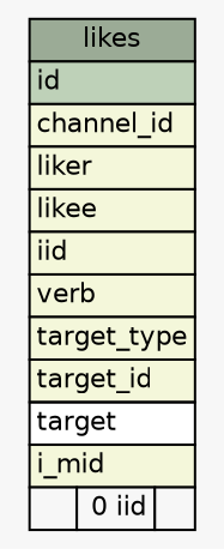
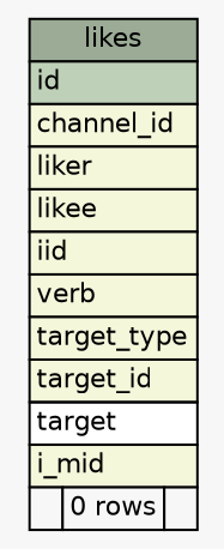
  digraph {
    bgcolor="#f7f7f7"
    fontname=Helvetica
    fontsize=11
    nodesep=0.18
    rankdir=RL
    ranksep=0.46
-   n1 [fontname=Helvetica fontsize=11 label=<     <TABLE BORDER="0" CELLBORDER="1" CELLSPACING="0" BGCOLOR="#ffffff">       <TR><TD COLSPAN="3" BGCOLOR="#9bab96" ALIGN="CENTER">likes</TD></TR>       <TR><TD PORT="id" COLSPAN="3" BGCOLOR="#bed1b8" ALIGN="LEFT">id</TD></TR>       <TR><TD PORT="channel_id" COLSPAN="3" BGCOLOR="#f4f7da" ALIGN="LEFT">channel_id</TD></TR>       <TR><TD PORT="liker" COLSPAN="3" BGCOLOR="#f4f7da" ALIGN="LEFT">liker</TD></TR>       <TR><TD PORT="likee" COLSPAN="3" BGCOLOR="#f4f7da" ALIGN="LEFT">likee</TD></TR>       <TR><TD PORT="iid" COLSPAN="3" BGCOLOR="#f4f7da" ALIGN="LEFT">iid</TD></TR>       <TR><TD PORT="verb" COLSPAN="3" BGCOLOR="#f4f7da" ALIGN="LEFT">verb</TD></TR>       <TR><TD PORT="target_type" COLSPAN="3" BGCOLOR="#f4f7da" ALIGN="LEFT">target_type</TD></TR>       <TR><TD PORT="target_id" COLSPAN="3" BGCOLOR="#f4f7da" ALIGN="LEFT">target_id</TD></TR>       <TR><TD PORT="target" COLSPAN="3" ALIGN="LEFT">target</TD></TR>       <TR><TD PORT="i_mid" COLSPAN="3" BGCOLOR="#f4f7da" ALIGN="LEFT">i_mid</TD></TR>       <TR><TD ALIGN="LEFT" BGCOLOR="#f7f7f7">  </TD><TD ALIGN="RIGHT" BGCOLOR="#f7f7f7">0 iid</TD><TD ALIGN="RIGHT" BGCOLOR="#f7f7f7">  </TD></TR>     </TABLE>> shape=plaintext]
+   n1 [fontname=Helvetica fontsize=11 label=<     <TABLE BORDER="0" CELLBORDER="1" CELLSPACING="0" BGCOLOR="#ffffff">       <TR><TD COLSPAN="3" BGCOLOR="#9bab96" ALIGN="CENTER">likes</TD></TR>       <TR><TD PORT="id" COLSPAN="3" BGCOLOR="#bed1b8" ALIGN="LEFT">id</TD></TR>       <TR><TD PORT="channel_id" COLSPAN="3" BGCOLOR="#f4f7da" ALIGN="LEFT">channel_id</TD></TR>       <TR><TD PORT="liker" COLSPAN="3" BGCOLOR="#f4f7da" ALIGN="LEFT">liker</TD></TR>       <TR><TD PORT="likee" COLSPAN="3" BGCOLOR="#f4f7da" ALIGN="LEFT">likee</TD></TR>       <TR><TD PORT="iid" COLSPAN="3" BGCOLOR="#f4f7da" ALIGN="LEFT">iid</TD></TR>       <TR><TD PORT="verb" COLSPAN="3" BGCOLOR="#f4f7da" ALIGN="LEFT">verb</TD></TR>       <TR><TD PORT="target_type" COLSPAN="3" BGCOLOR="#f4f7da" ALIGN="LEFT">target_type</TD></TR>       <TR><TD PORT="target_id" COLSPAN="3" BGCOLOR="#f4f7da" ALIGN="LEFT">target_id</TD></TR>       <TR><TD PORT="target" COLSPAN="3" ALIGN="LEFT">target</TD></TR>       <TR><TD PORT="i_mid" COLSPAN="3" BGCOLOR="#f4f7da" ALIGN="LEFT">i_mid</TD></TR>       <TR><TD ALIGN="LEFT" BGCOLOR="#f7f7f7">  </TD><TD ALIGN="RIGHT" BGCOLOR="#f7f7f7">0 rows</TD><TD ALIGN="RIGHT" BGCOLOR="#f7f7f7">  </TD></TR>     </TABLE>> shape=plaintext]
  }
